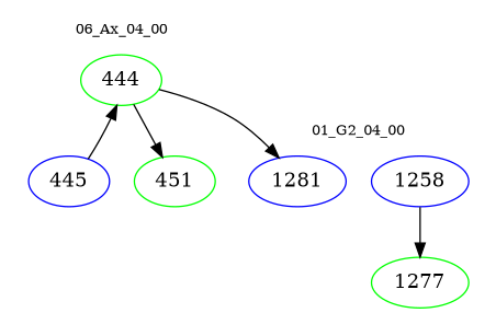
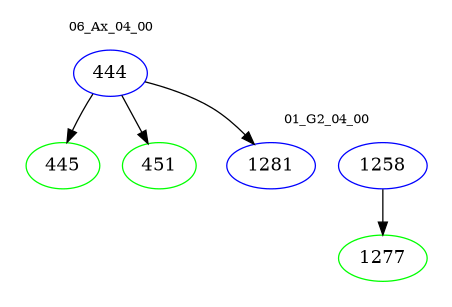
  digraph {
    node [color=blue]
    edge [color=black]
-   n1 [color=green label=444]
-   n2 [label=445]
+   n1 [label=444]
+   n2 [color=green label=445]
    n3 [color=green label=451]
    n4 [label=1258]
    n5 [color=green label=1277]
    n6 [label=1281]
    subgraph cluster_1 {
      color=white
      fontsize=10
      label="06_Ax_04_00"
      n1
      n2
      n3
    }
    subgraph cluster_2 {
      color=white
      fontsize=10
      label="01_G2_04_00"
      n4
      n5
      n6
    }
-   n2 -> n1
+   n1 -> n2
    n1 -> n3
    n1 -> n6
    n4 -> n5
  }
